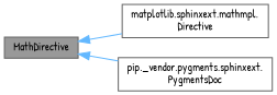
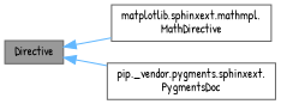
  digraph {
    fontname="Patrick Hand"
    rankdir=LR
    node [color=gray40 fillcolor=white fontname="Patrick Hand" fontsize=10 shape=box style=filled]
    edge [color=steelblue1 dir=back fontname="Patrick Hand" fontsize=10 labelfontname=Helvetica labelfontsize=10 style=solid]
-   n1 [fillcolor=grey60 fontcolor=black height=0.2 label=MathDirective width=0.4]
-   n2 [height=0.2 label="matplotlib.sphinxext.mathmpl.\lDirective" width=0.4]
+   n1 [fillcolor=grey60 fontcolor=black height=0.2 label=Directive width=0.4]
+   n2 [height=0.2 label="matplotlib.sphinxext.mathmpl.\lMathDirective" width=0.4]
    n3 [height=0.2 label="pip._vendor.pygments.sphinxext.\lPygmentsDoc" width=0.4]
    n1 -> n2
    n1 -> n3
  }
